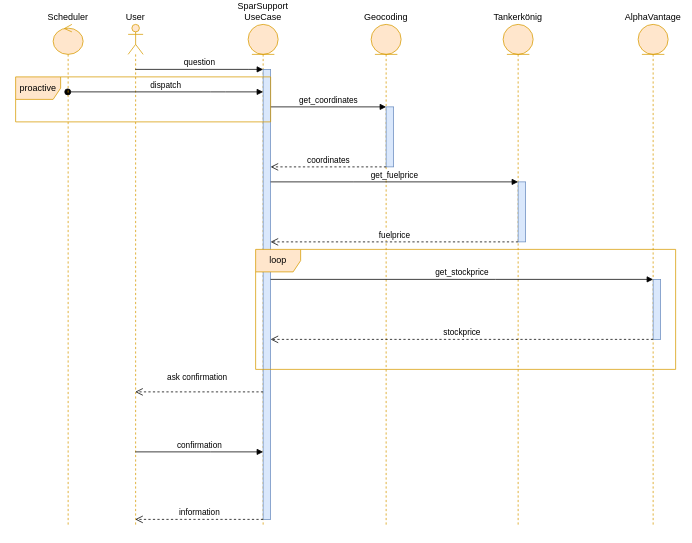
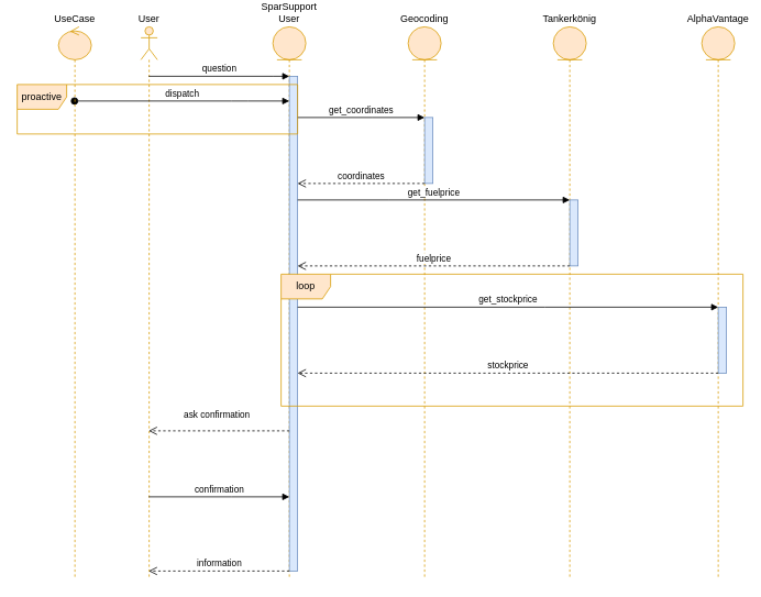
  <mxCell id="0" />
  <mxCell id="1" parent="0" />
  <mxCell id="2" value="User" style="shape=umlLifeline;perimeter=lifelinePerimeter;whiteSpace=wrap;html=1;container=1;dropTarget=0;collapsible=0;recursiveResize=0;outlineConnect=0;portConstraint=eastwest;newEdgeStyle={&quot;edgeStyle&quot;:&quot;elbowEdgeStyle&quot;,&quot;elbow&quot;:&quot;vertical&quot;,&quot;curved&quot;:0,&quot;rounded&quot;:0};participant=umlActor;labelPosition=center;verticalLabelPosition=top;align=center;verticalAlign=bottom;fillColor=#ffe6cc;strokeColor=#d79b00;" parent="1" vertex="1"><mxGeometry x="170" y="20" width="20" height="670" as="geometry" /></mxCell>
- <mxCell id="3" value="SparSupport&lt;br&gt;UseCase" style="shape=umlLifeline;perimeter=lifelinePerimeter;whiteSpace=wrap;html=1;container=1;dropTarget=0;collapsible=0;recursiveResize=0;outlineConnect=0;portConstraint=eastwest;newEdgeStyle={&quot;edgeStyle&quot;:&quot;elbowEdgeStyle&quot;,&quot;elbow&quot;:&quot;vertical&quot;,&quot;curved&quot;:0,&quot;rounded&quot;:0};participant=umlEntity;labelPosition=center;verticalLabelPosition=top;align=center;verticalAlign=bottom;fillColor=#ffe6cc;strokeColor=#d79b00;" parent="1" vertex="1"><mxGeometry x="330" y="20" width="40" height="670" as="geometry" /></mxCell>
+ <mxCell id="3" value="SparSupport&lt;br&gt;User" style="shape=umlLifeline;perimeter=lifelinePerimeter;whiteSpace=wrap;html=1;container=1;dropTarget=0;collapsible=0;recursiveResize=0;outlineConnect=0;portConstraint=eastwest;newEdgeStyle={&quot;edgeStyle&quot;:&quot;elbowEdgeStyle&quot;,&quot;elbow&quot;:&quot;vertical&quot;,&quot;curved&quot;:0,&quot;rounded&quot;:0};participant=umlEntity;labelPosition=center;verticalLabelPosition=top;align=center;verticalAlign=bottom;fillColor=#ffe6cc;strokeColor=#d79b00;" parent="1" vertex="1"><mxGeometry x="330" y="20" width="40" height="670" as="geometry" /></mxCell>
  <mxCell id="4" value="" style="html=1;points=[];perimeter=orthogonalPerimeter;outlineConnect=0;targetShapes=umlLifeline;portConstraint=eastwest;newEdgeStyle={&quot;edgeStyle&quot;:&quot;elbowEdgeStyle&quot;,&quot;elbow&quot;:&quot;vertical&quot;,&quot;curved&quot;:0,&quot;rounded&quot;:0};fillColor=#dae8fc;strokeColor=#6c8ebf;" parent="3" vertex="1"><mxGeometry x="20" y="60" width="10" height="600" as="geometry" /></mxCell>
  <mxCell id="5" value="Geocoding" style="shape=umlLifeline;perimeter=lifelinePerimeter;whiteSpace=wrap;html=1;container=1;dropTarget=0;collapsible=0;recursiveResize=0;outlineConnect=0;portConstraint=eastwest;newEdgeStyle={&quot;edgeStyle&quot;:&quot;elbowEdgeStyle&quot;,&quot;elbow&quot;:&quot;vertical&quot;,&quot;curved&quot;:0,&quot;rounded&quot;:0};participant=umlEntity;labelPosition=center;verticalLabelPosition=top;align=center;verticalAlign=bottom;fillColor=#ffe6cc;strokeColor=#d79b00;" parent="1" vertex="1"><mxGeometry x="494" y="20" width="40" height="670" as="geometry" /></mxCell>
  <mxCell id="6" value="" style="html=1;points=[];perimeter=orthogonalPerimeter;outlineConnect=0;targetShapes=umlLifeline;portConstraint=eastwest;newEdgeStyle={&quot;edgeStyle&quot;:&quot;elbowEdgeStyle&quot;,&quot;elbow&quot;:&quot;vertical&quot;,&quot;curved&quot;:0,&quot;rounded&quot;:0};fillColor=#dae8fc;strokeColor=#6c8ebf;" parent="5" vertex="1"><mxGeometry x="20" y="110" width="10" height="80" as="geometry" /></mxCell>
  <mxCell id="7" value="Tankerkönig" style="shape=umlLifeline;perimeter=lifelinePerimeter;whiteSpace=wrap;html=1;container=1;dropTarget=0;collapsible=0;recursiveResize=0;outlineConnect=0;portConstraint=eastwest;newEdgeStyle={&quot;edgeStyle&quot;:&quot;elbowEdgeStyle&quot;,&quot;elbow&quot;:&quot;vertical&quot;,&quot;curved&quot;:0,&quot;rounded&quot;:0};participant=umlEntity;labelPosition=center;verticalLabelPosition=top;align=center;verticalAlign=bottom;fillColor=#ffe6cc;strokeColor=#d79b00;" parent="1" vertex="1"><mxGeometry x="670" y="20" width="40" height="670" as="geometry" /></mxCell>
  <mxCell id="8" value="" style="html=1;points=[];perimeter=orthogonalPerimeter;outlineConnect=0;targetShapes=umlLifeline;portConstraint=eastwest;newEdgeStyle={&quot;edgeStyle&quot;:&quot;elbowEdgeStyle&quot;,&quot;elbow&quot;:&quot;vertical&quot;,&quot;curved&quot;:0,&quot;rounded&quot;:0};fillColor=#dae8fc;strokeColor=#6c8ebf;" parent="7" vertex="1"><mxGeometry x="20" y="210" width="10" height="80" as="geometry" /></mxCell>
  <mxCell id="9" value="AlphaVantage" style="shape=umlLifeline;perimeter=lifelinePerimeter;whiteSpace=wrap;html=1;container=1;dropTarget=0;collapsible=0;recursiveResize=0;outlineConnect=0;portConstraint=eastwest;newEdgeStyle={&quot;edgeStyle&quot;:&quot;elbowEdgeStyle&quot;,&quot;elbow&quot;:&quot;vertical&quot;,&quot;curved&quot;:0,&quot;rounded&quot;:0};participant=umlEntity;labelPosition=center;verticalLabelPosition=top;align=center;verticalAlign=bottom;fillColor=#ffe6cc;strokeColor=#d79b00;" parent="1" vertex="1"><mxGeometry x="850" y="20" width="40" height="670" as="geometry" /></mxCell>
  <mxCell id="10" value="question" style="html=1;verticalAlign=bottom;endArrow=block;edgeStyle=elbowEdgeStyle;elbow=vertical;curved=0;rounded=0;" parent="1" source="2" target="4" edge="1"><mxGeometry relative="1" as="geometry"><mxPoint x="280" y="100" as="sourcePoint" /><Array as="points"><mxPoint x="330" y="80" /><mxPoint x="230" y="100" /></Array></mxGeometry></mxCell>
  <mxCell id="11" value="ask confirmation" style="html=1;verticalAlign=bottom;endArrow=open;dashed=1;endSize=8;edgeStyle=elbowEdgeStyle;elbow=vertical;curved=0;rounded=0;" parent="1" source="4" target="2" edge="1"><mxGeometry x="0.027" y="-10" relative="1" as="geometry"><mxPoint x="280" y="175" as="targetPoint" /><Array as="points"><mxPoint x="230" y="510" /><mxPoint x="290" y="330" /><mxPoint x="230" y="180" /></Array><mxPoint as="offset" /></mxGeometry></mxCell>
  <mxCell id="12" value="confirmation" style="html=1;verticalAlign=bottom;endArrow=block;edgeStyle=elbowEdgeStyle;elbow=vertical;curved=0;rounded=0;" parent="1" source="2" target="4" edge="1"><mxGeometry width="80" relative="1" as="geometry"><mxPoint x="180" y="590" as="sourcePoint" /><mxPoint x="260" y="380" as="targetPoint" /><Array as="points"><mxPoint x="280" y="590" /></Array></mxGeometry></mxCell>
  <mxCell id="13" value="get_coordinates" style="html=1;verticalAlign=bottom;endArrow=block;edgeStyle=elbowEdgeStyle;elbow=vertical;curved=0;rounded=0;" parent="1" source="4" target="6" edge="1"><mxGeometry relative="1" as="geometry"><mxPoint x="440" y="130" as="sourcePoint" /><Array as="points"><mxPoint x="450" y="130" /></Array></mxGeometry></mxCell>
  <mxCell id="14" value="coordinates" style="html=1;verticalAlign=bottom;endArrow=open;dashed=1;endSize=8;edgeStyle=elbowEdgeStyle;elbow=vertical;curved=0;rounded=0;" parent="1" source="6" target="4" edge="1"><mxGeometry relative="1" as="geometry"><mxPoint x="440" y="205" as="targetPoint" /><Array as="points"><mxPoint x="410" y="210" /></Array></mxGeometry></mxCell>
  <mxCell id="15" value="get_fuelprice" style="html=1;verticalAlign=bottom;endArrow=block;edgeStyle=elbowEdgeStyle;elbow=vertical;curved=0;rounded=0;" parent="1" source="4" target="8" edge="1"><mxGeometry relative="1" as="geometry"><mxPoint x="620" y="230" as="sourcePoint" /><Array as="points"><mxPoint x="470" y="230" /></Array></mxGeometry></mxCell>
  <mxCell id="16" value="fuelprice" style="html=1;verticalAlign=bottom;endArrow=open;dashed=1;endSize=8;edgeStyle=elbowEdgeStyle;elbow=vertical;curved=0;rounded=0;" parent="1" source="8" target="4" edge="1"><mxGeometry relative="1" as="geometry"><mxPoint x="620" y="305" as="targetPoint" /><Array as="points"><mxPoint x="430" y="310" /></Array></mxGeometry></mxCell>
  <mxCell id="17" value="loop" style="shape=umlFrame;whiteSpace=wrap;html=1;pointerEvents=0;fillColor=#ffe6cc;strokeColor=#d79b00;" parent="1" vertex="1"><mxGeometry x="340" y="320" width="560" height="160" as="geometry" /></mxCell>
  <mxCell id="18" value="" style="html=1;points=[];perimeter=orthogonalPerimeter;outlineConnect=0;targetShapes=umlLifeline;portConstraint=eastwest;newEdgeStyle={&quot;edgeStyle&quot;:&quot;elbowEdgeStyle&quot;,&quot;elbow&quot;:&quot;vertical&quot;,&quot;curved&quot;:0,&quot;rounded&quot;:0};fillColor=#dae8fc;strokeColor=#6c8ebf;" parent="1" vertex="1"><mxGeometry x="870" y="360" width="10" height="80" as="geometry" /></mxCell>
  <mxCell id="19" value="get_stockprice" style="html=1;verticalAlign=bottom;endArrow=block;edgeStyle=elbowEdgeStyle;elbow=vertical;curved=0;rounded=0;" parent="1" source="4" target="18" edge="1"><mxGeometry relative="1" as="geometry"><mxPoint x="800" y="350" as="sourcePoint" /><Array as="points"><mxPoint x="660" y="360" /></Array></mxGeometry></mxCell>
  <mxCell id="20" value="stockprice" style="html=1;verticalAlign=bottom;endArrow=open;dashed=1;endSize=8;edgeStyle=elbowEdgeStyle;elbow=vertical;curved=0;rounded=0;" parent="1" source="18" target="4" edge="1"><mxGeometry relative="1" as="geometry"><mxPoint x="800" y="425" as="targetPoint" /><Array as="points"><mxPoint x="840" y="440" /><mxPoint x="660" y="430" /></Array></mxGeometry></mxCell>
  <mxCell id="21" value="information" style="html=1;verticalAlign=bottom;endArrow=open;dashed=1;endSize=8;edgeStyle=elbowEdgeStyle;elbow=vertical;curved=0;rounded=0;" parent="1" source="4" target="2" edge="1"><mxGeometry relative="1" as="geometry"><mxPoint x="310" y="680" as="sourcePoint" /><mxPoint x="230" y="680" as="targetPoint" /><Array as="points"><mxPoint x="240" y="680" /></Array></mxGeometry></mxCell>
  <mxCell id="22" value="dispatch" style="html=1;verticalAlign=bottom;startArrow=oval;startFill=1;endArrow=block;startSize=8;" edge="1" parent="1" source="23" target="4"><mxGeometry width="60" relative="1" as="geometry"><mxPoint x="140" y="110" as="sourcePoint" /><mxPoint x="300" y="130" as="targetPoint" /><Array as="points"><mxPoint x="290" y="110" /></Array></mxGeometry></mxCell>
- <mxCell id="23" value="Scheduler" style="shape=umlLifeline;participant=umlControl;perimeter=lifelinePerimeter;whiteSpace=wrap;html=1;container=1;collapsible=0;recursiveResize=0;verticalAlign=bottom;spacingTop=36;outlineConnect=0;labelPosition=center;verticalLabelPosition=top;align=center;fillColor=#ffe6cc;strokeColor=#d79b00;" vertex="1" parent="1"><mxGeometry x="70" y="20" width="40" height="670" as="geometry" /></mxCell>
+ <mxCell id="23" value="UseCase" style="shape=umlLifeline;participant=umlControl;perimeter=lifelinePerimeter;whiteSpace=wrap;html=1;container=1;collapsible=0;recursiveResize=0;verticalAlign=bottom;spacingTop=36;outlineConnect=0;labelPosition=center;verticalLabelPosition=top;align=center;fillColor=#ffe6cc;strokeColor=#d79b00;" vertex="1" parent="1"><mxGeometry x="70" y="20" width="40" height="670" as="geometry" /></mxCell>
  <mxCell id="24" value="proactive" style="shape=umlFrame;whiteSpace=wrap;html=1;fillColor=#ffe6cc;strokeColor=#d79b00;" vertex="1" parent="1"><mxGeometry x="20" y="90" width="340" height="60" as="geometry" /></mxCell>
